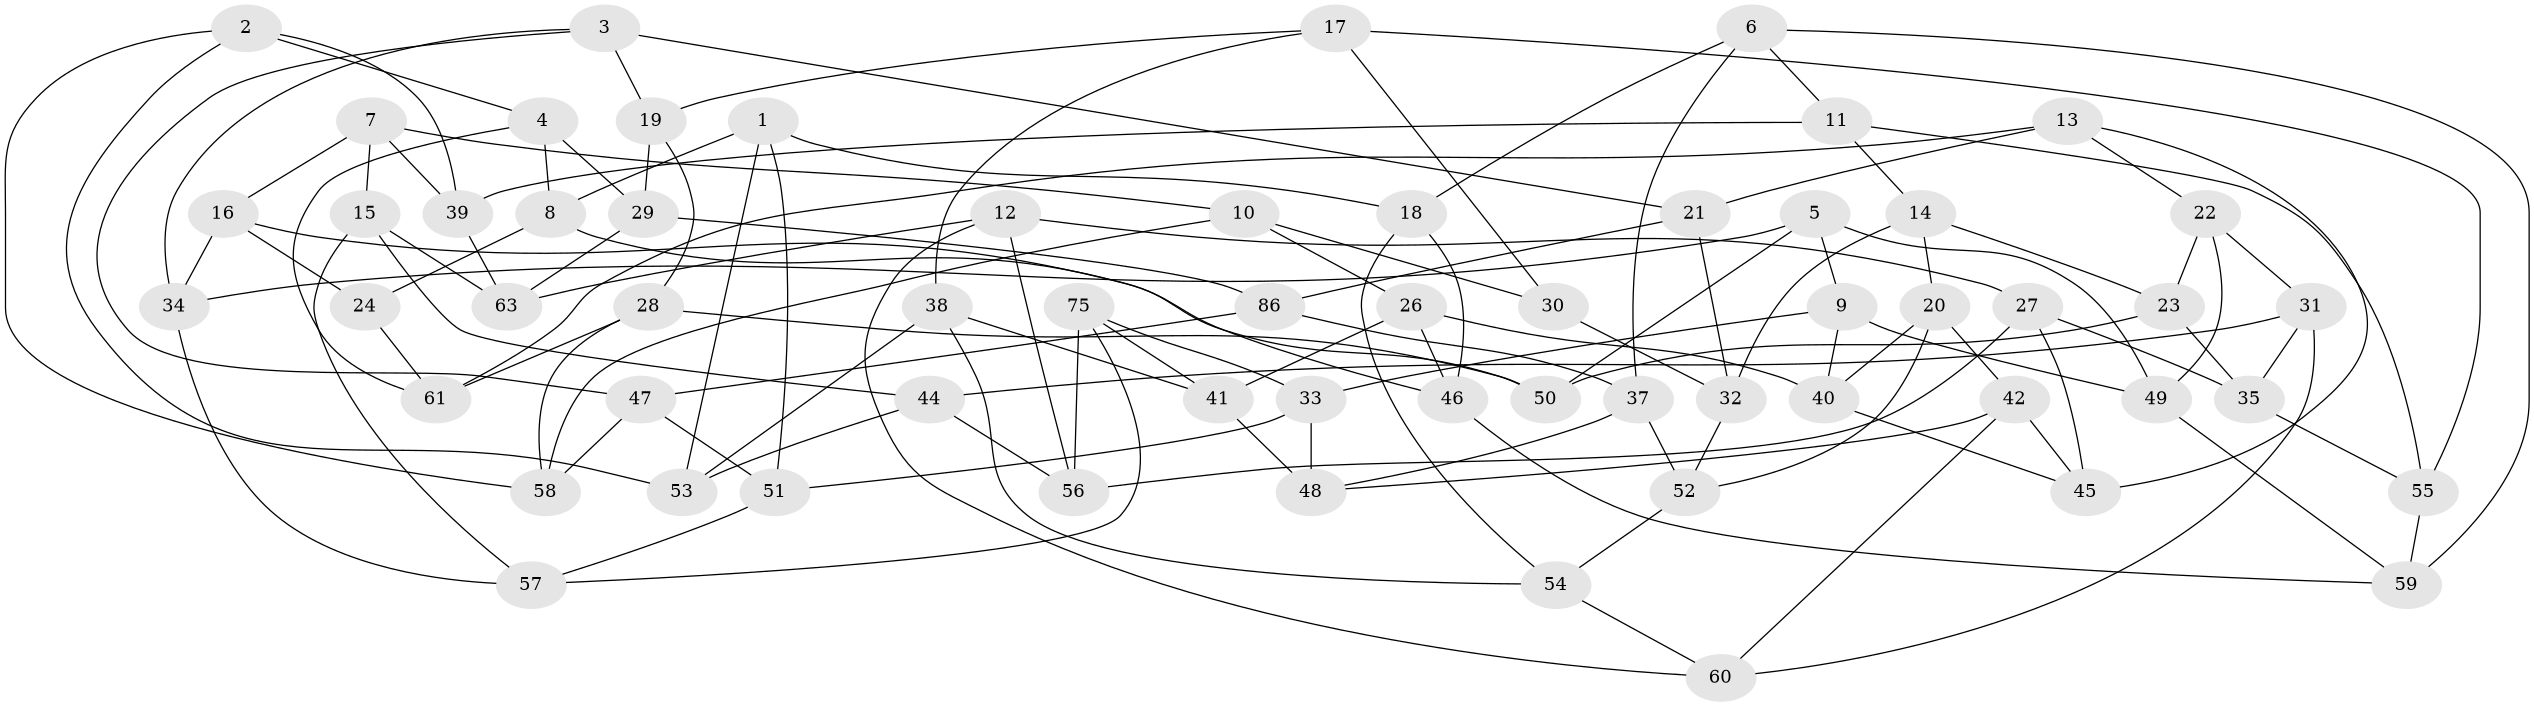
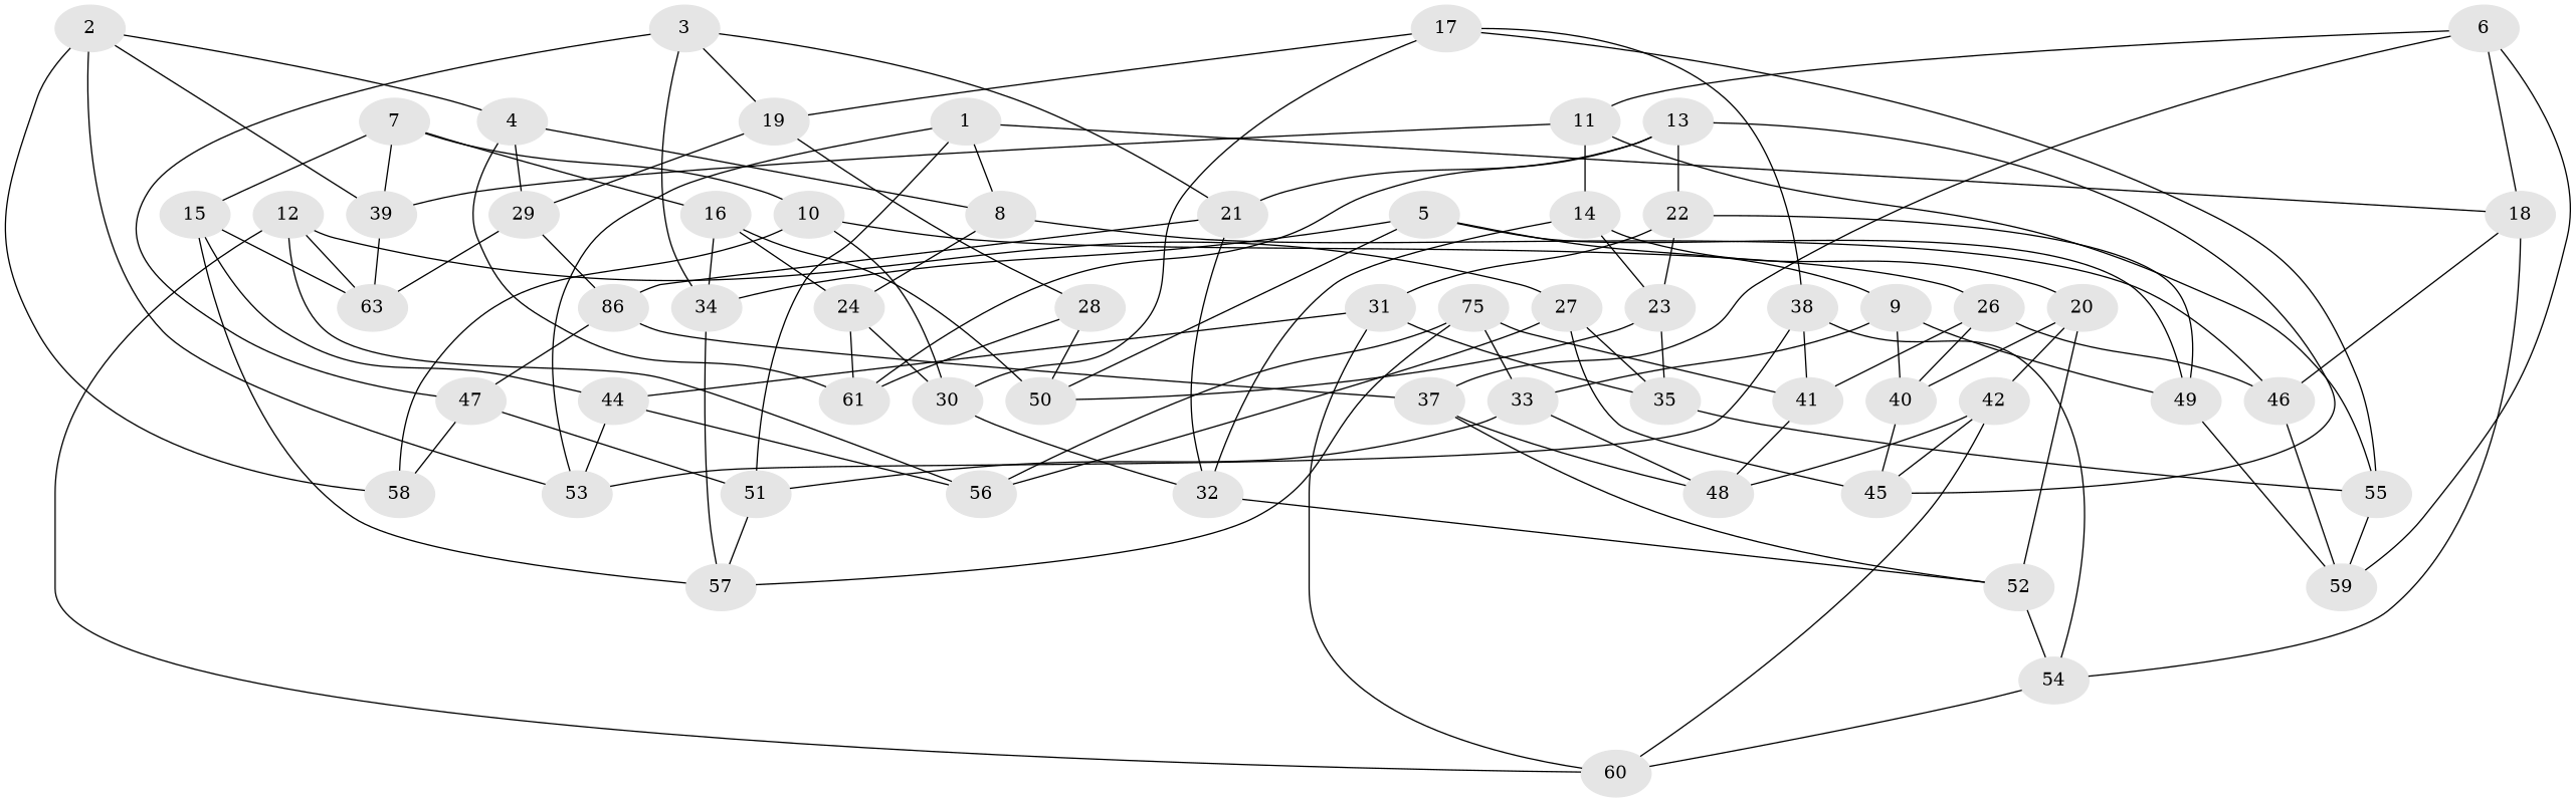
  graph {
    node [color=gray90 style=filled]
    1
    8
    18
    51
    53
    24
    46
    54
    57
    2
    4
    39
    58
    29
    61
    n16 [label=63]
    3
    19
    21
    34
    47
    28
    32
    n24 [label=86]
    5
    9
    49
    50
    33
    40
    59
    6
    11
    37
    14
    55
    52
    48
    7
    10
    15
    16
    26
    30
    44
    45
    41
    20
    23
    12
    27
    56
    60
    35
    13
    22
    31
    42
    17
    38
    n61 [label=75]
    1 -- 8
    1 -- 18
    1 -- 51
    1 -- 53
    8 -- 24
    8 -- 46
    18 -- 46
    18 -- 54
    51 -- 57
    24 -- 61
+   24 -- 30
    46 -- 59
    54 -- 60
    2 -- 53
    2 -- 4
    2 -- 39
    2 -- 58
    4 -- 8
    4 -- 29
    4 -- 61
    39 -- n16
    29 -- n16
    29 -- n24
    3 -- 19
    3 -- 21
    3 -- 34
    3 -- 47
    19 -- 29
    19 -- 28
    21 -- 32
    21 -- n24
    34 -- 57
    47 -- 51
    47 -- 58
-   28 -- 58
    28 -- 61
    28 -- 50
    32 -- 52
    n24 -- 47
    n24 -- 37
    5 -- 34
    5 -- 9
    5 -- 49
    5 -- 50
    9 -- 49
    9 -- 33
    9 -- 40
    49 -- 59
    33 -- 51
    33 -- 48
    40 -- 45
    6 -- 18
    6 -- 59
    6 -- 11
    6 -- 37
    11 -- 39
    11 -- 14
    11 -- 55
    37 -- 52
    37 -- 48
    14 -- 32
    14 -- 20
    14 -- 23
    55 -- 59
    52 -- 54
    7 -- 39
    7 -- 10
    7 -- 15
    7 -- 16
    10 -- 58
    10 -- 26
    10 -- 30
    15 -- 57
    15 -- n16
    15 -- 44
    16 -- 24
    16 -- 34
    16 -- 50
    26 -- 46
    26 -- 40
    26 -- 41
    30 -- 32
    44 -- 53
    44 -- 56
    41 -- 48
    20 -- 40
    20 -- 52
    20 -- 42
    23 -- 50
    23 -- 35
    12 -- n16
    12 -- 27
    12 -- 56
    12 -- 60
    27 -- 45
    27 -- 56
    27 -- 35
    35 -- 55
    13 -- 61
    13 -- 21
    13 -- 45
    13 -- 22
    22 -- 49
    22 -- 23
    22 -- 31
    31 -- 44
    31 -- 60
    31 -- 35
    42 -- 48
    42 -- 45
    42 -- 60
    17 -- 19
    17 -- 55
    17 -- 30
    17 -- 38
    38 -- 53
    38 -- 54
    38 -- 41
    n61 -- 57
    n61 -- 33
    n61 -- 41
    n61 -- 56
  }
